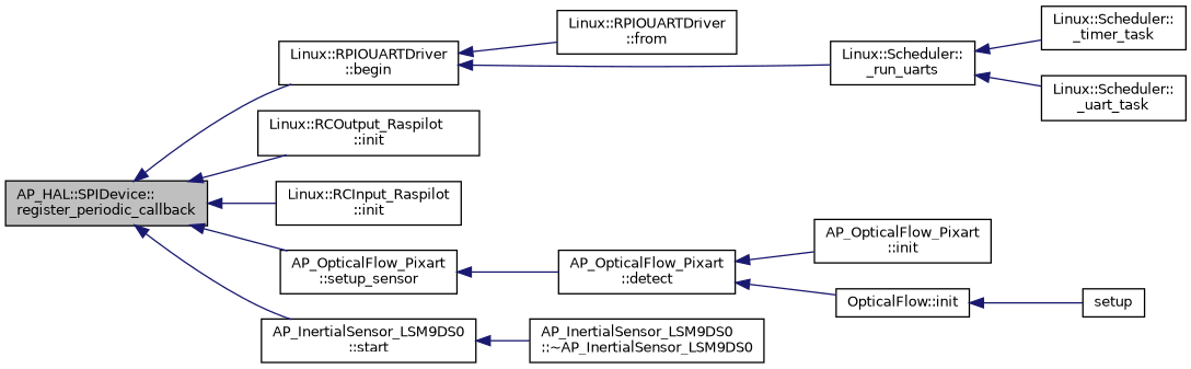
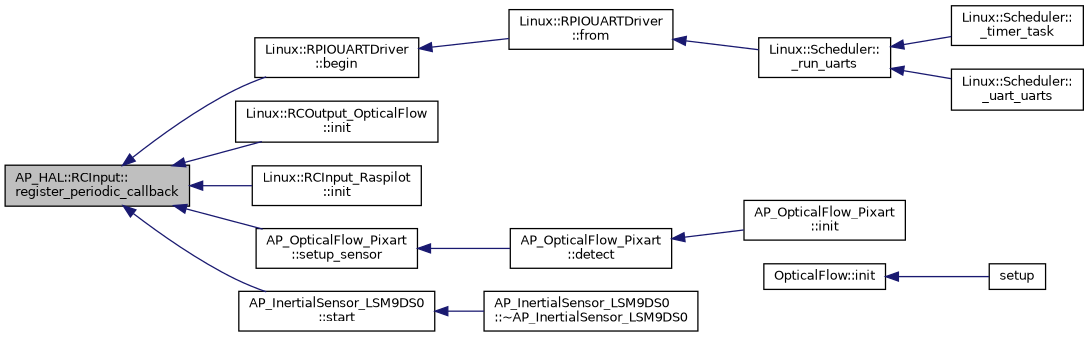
  digraph {
    rankdir=LR
    node [color=black fillcolor=white fontname=Helvetica fontsize=10 shape=record style=filled]
    edge [color=midnightblue dir=back fontname=Helvetica fontsize=10 labelfontname=Helvetica labelfontsize=10 style=solid]
-   n1 [fillcolor=grey75 fontcolor=black height=0.2 label="AP_HAL::SPIDevice::\lregister_periodic_callback" width=0.4]
+   n1 [fillcolor=grey75 fontcolor=black height=0.2 label="AP_HAL::RCInput::\lregister_periodic_callback" width=0.4]
    n2 [height=0.2 label="Linux::RPIOUARTDriver\l::begin" width=0.4]
-   n3 [height=0.2 label="Linux::RCOutput_Raspilot\l::init" width=0.4]
+   n3 [height=0.2 label="Linux::RCOutput_OpticalFlow\l::init" width=0.4]
    n4 [height=0.2 label="Linux::RCInput_Raspilot\l::init" width=0.4]
    n5 [height=0.2 label="AP_OpticalFlow_Pixart\l::setup_sensor" width=0.4]
    n6 [height=0.2 label="AP_InertialSensor_LSM9DS0\l::start" width=0.4]
    n7 [height=0.2 label="Linux::RPIOUARTDriver\l::from" width=0.4]
    n8 [height=0.2 label="AP_OpticalFlow_Pixart\l::detect" width=0.4]
    n9 [height=0.2 label="AP_InertialSensor_LSM9DS0\l::~AP_InertialSensor_LSM9DS0" width=0.4]
    n10 [height=0.2 label="Linux::Scheduler::\l_run_uarts" width=0.4]
    n11 [height=0.2 label="Linux::Scheduler::\l_timer_task" width=0.4]
-   n12 [height=0.2 label="Linux::Scheduler::\l_uart_task" width=0.4]
+   n12 [height=0.2 label="Linux::Scheduler::\l_uart_uarts" width=0.4]
    n13 [height=0.2 label="AP_OpticalFlow_Pixart\l::init" width=0.4]
    n14 [height=0.2 label="OpticalFlow::init" width=0.4]
    n15 [height=0.2 label=setup width=0.4]
    n1 -> n2
    n1 -> n3
    n1 -> n4
    n1 -> n5
    n1 -> n6
    n2 -> n7
    n5 -> n8
    n6 -> n9
-   n2 -> n10
+   n7 -> n10
    n8 -> n13
-   n8 -> n14
    n10 -> n11
    n10 -> n12
    n14 -> n15
  }
